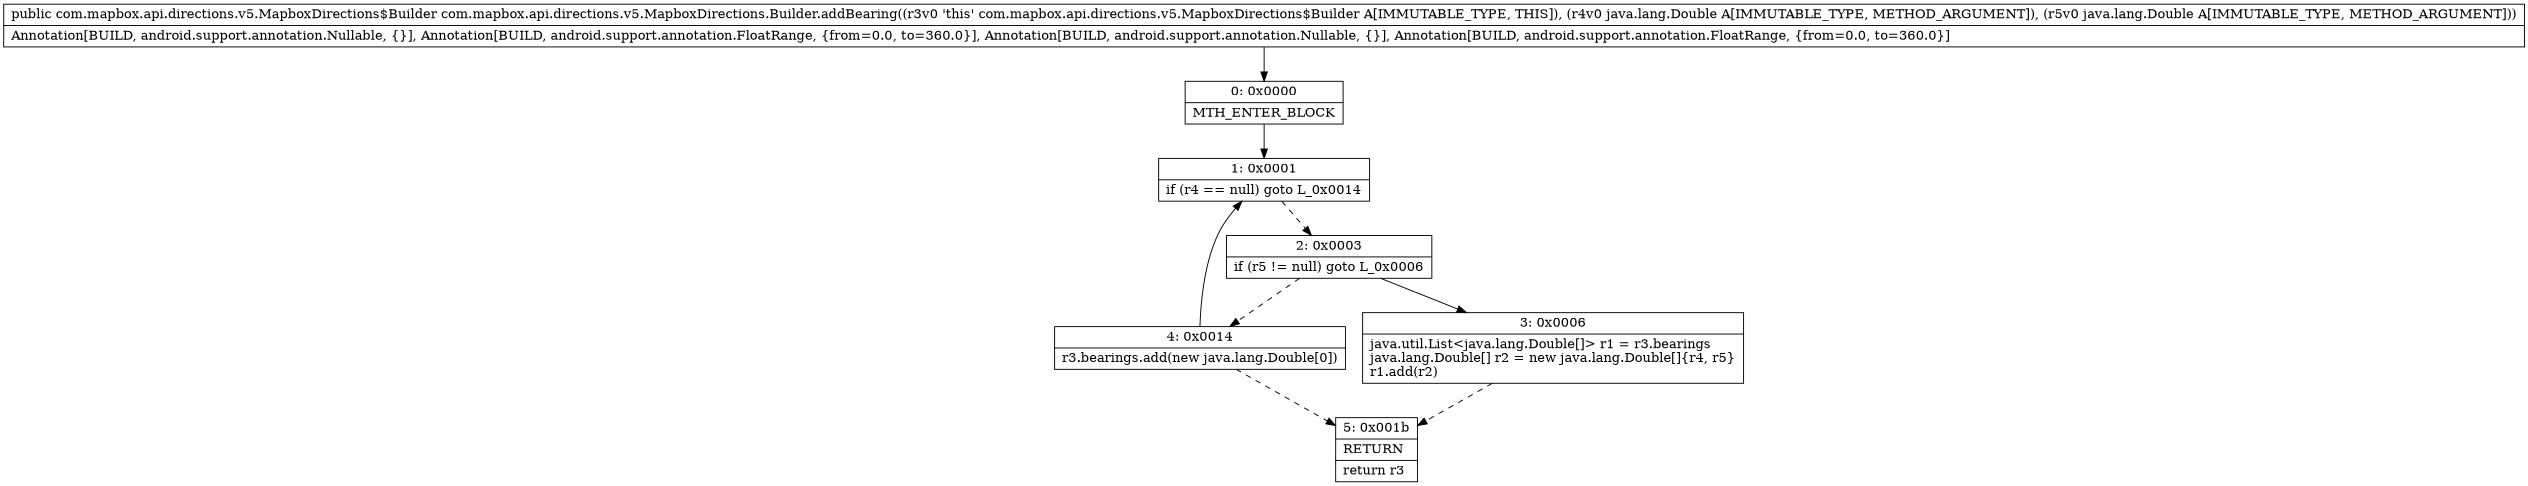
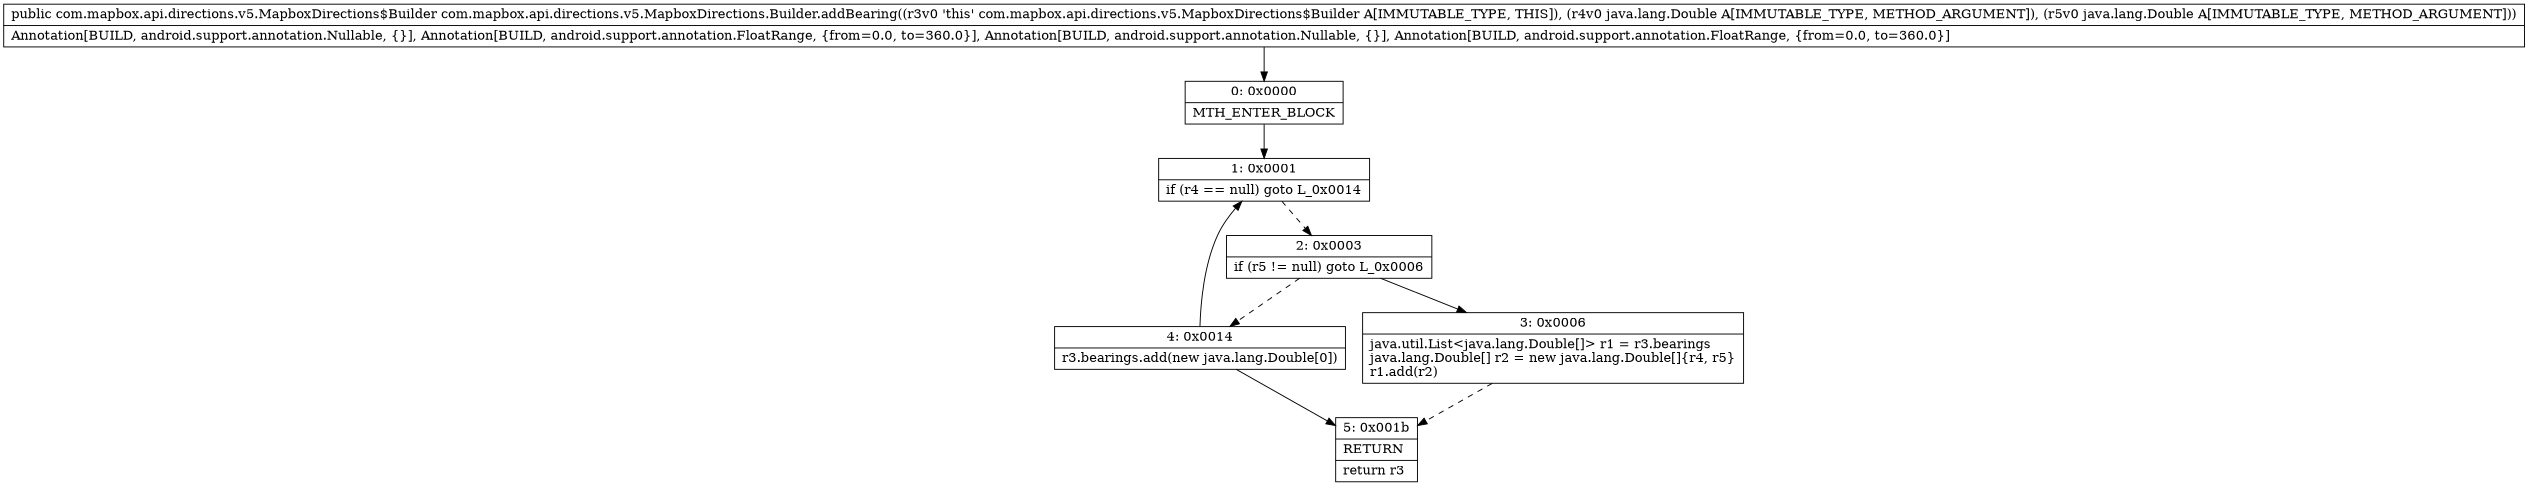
  digraph {
    fontname="DejaVu Serif"
    node [fontname="DejaVu Serif" shape=record]
    edge [fontname="DejaVu Serif"]
    n1 [label="{0\:\ 0x0000|MTH_ENTER_BLOCK\l}"]
    n2 [label="{1\:\ 0x0001|if (r4 == null) goto L_0x0014\l}"]
    n3 [label="{2\:\ 0x0003|if (r5 != null) goto L_0x0006\l}"]
    n4 [label="{4\:\ 0x0014|r3.bearings.add(new java.lang.Double[0])\l}"]
    n5 [label="{3\:\ 0x0006|java.util.List\<java.lang.Double[]\> r1 = r3.bearings\ljava.lang.Double[] r2 = new java.lang.Double[]\{r4, r5\}\lr1.add(r2)\l}"]
    n6 [label="{5\:\ 0x001b|RETURN\l|return r3\l}"]
    n7 [label="{public com.mapbox.api.directions.v5.MapboxDirections$Builder com.mapbox.api.directions.v5.MapboxDirections.Builder.addBearing((r3v0 'this' com.mapbox.api.directions.v5.MapboxDirections$Builder A[IMMUTABLE_TYPE, THIS]), (r4v0 java.lang.Double A[IMMUTABLE_TYPE, METHOD_ARGUMENT]), (r5v0 java.lang.Double A[IMMUTABLE_TYPE, METHOD_ARGUMENT]))  | Annotation[BUILD, android.support.annotation.Nullable, \{\}], Annotation[BUILD, android.support.annotation.FloatRange, \{from=0.0, to=360.0\}], Annotation[BUILD, android.support.annotation.Nullable, \{\}], Annotation[BUILD, android.support.annotation.FloatRange, \{from=0.0, to=360.0\}]\l}"]
    n1 -> n2
    n2 -> n3 [style=dashed]
    n3 -> n4 [style=dashed]
    n3 -> n5
    n4 -> n2
-   n4 -> n6 [style=dashed]
+   n4 -> n6
    n5 -> n6 [style=dashed]
    n7 -> n1
  }
